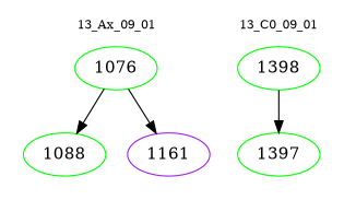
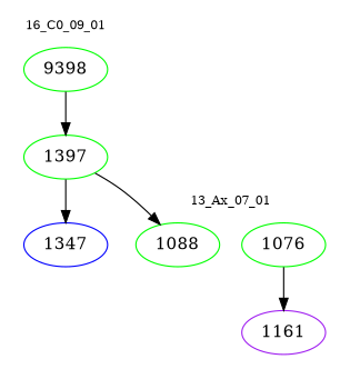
  digraph {
    node [color=green]
    edge [color=black]
    n1 [label=1076]
    n2 [label=1088]
    n3 [color=purple label=1161]
    n4 [label=1397]
-   n6 [label=1398]
+   n5 [color=blue label=1347]
+   n6 [label=9398]
    subgraph cluster_1 {
      color=white
      fontsize=10
-     label="13_Ax_09_01"
+     label="13_Ax_07_01"
      n1
      n2
      n3
    }
    subgraph cluster_2 {
      color=white
      fontsize=10
-     label="13_C0_09_01"
+     label="16_C0_09_01"
      n4
+     n5
      n6
    }
-   n1 -> n2
+   n4 -> n2
    n1 -> n3
+   n4 -> n5
    n6 -> n4
  }
